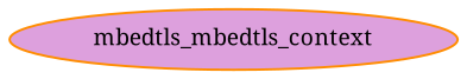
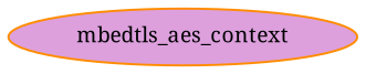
  digraph {
    rankdir=LR
    fontname="Noto Serif"
-   n1 [color=darkorange fillcolor=plum fontname="Noto Serif" fontsize=10 height=0.2 label=mbedtls_mbedtls_context shape=ellipse style=filled width=0.4]
+   n1 [color=darkorange fillcolor=plum fontname="Noto Serif" fontsize=10 height=0.2 label=mbedtls_aes_context shape=ellipse style=filled width=0.4]
  }
